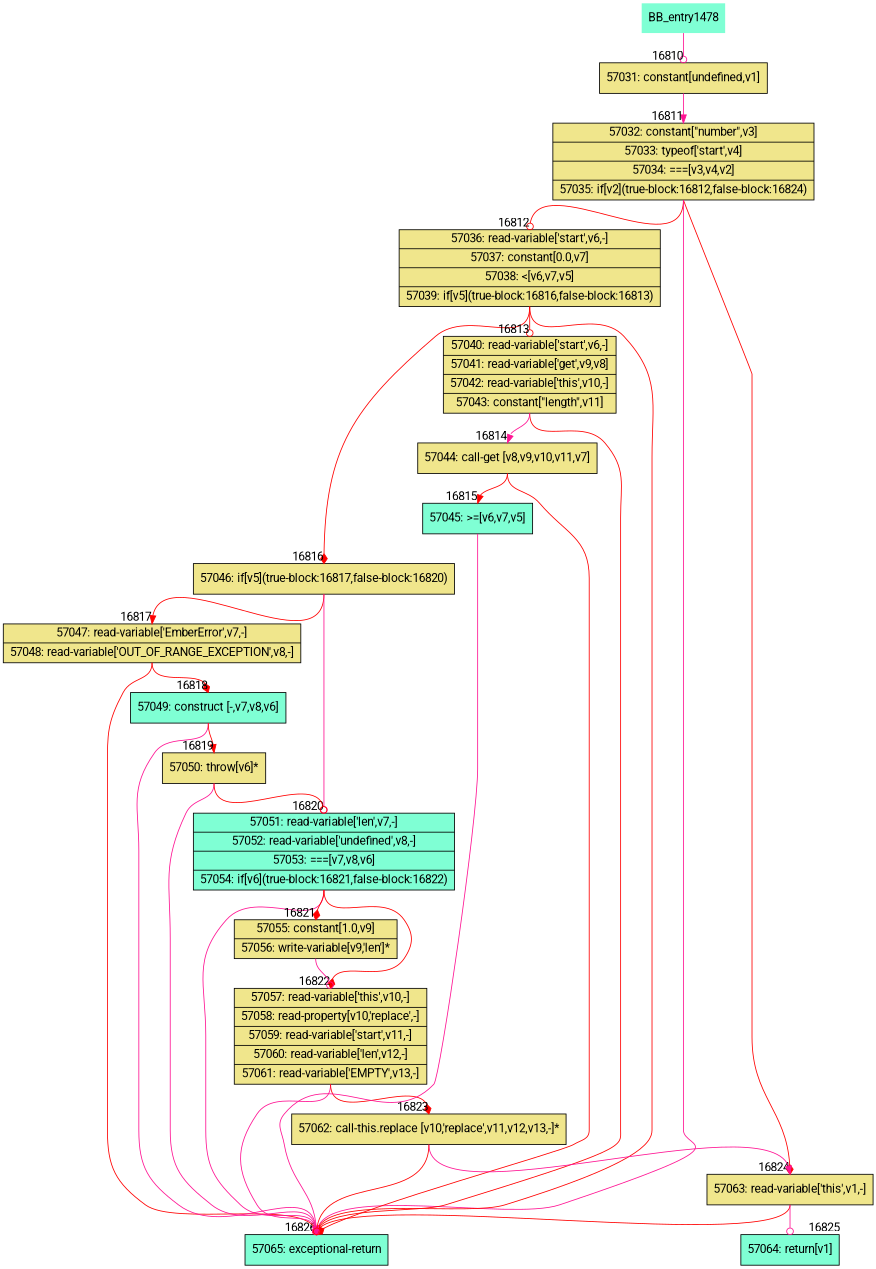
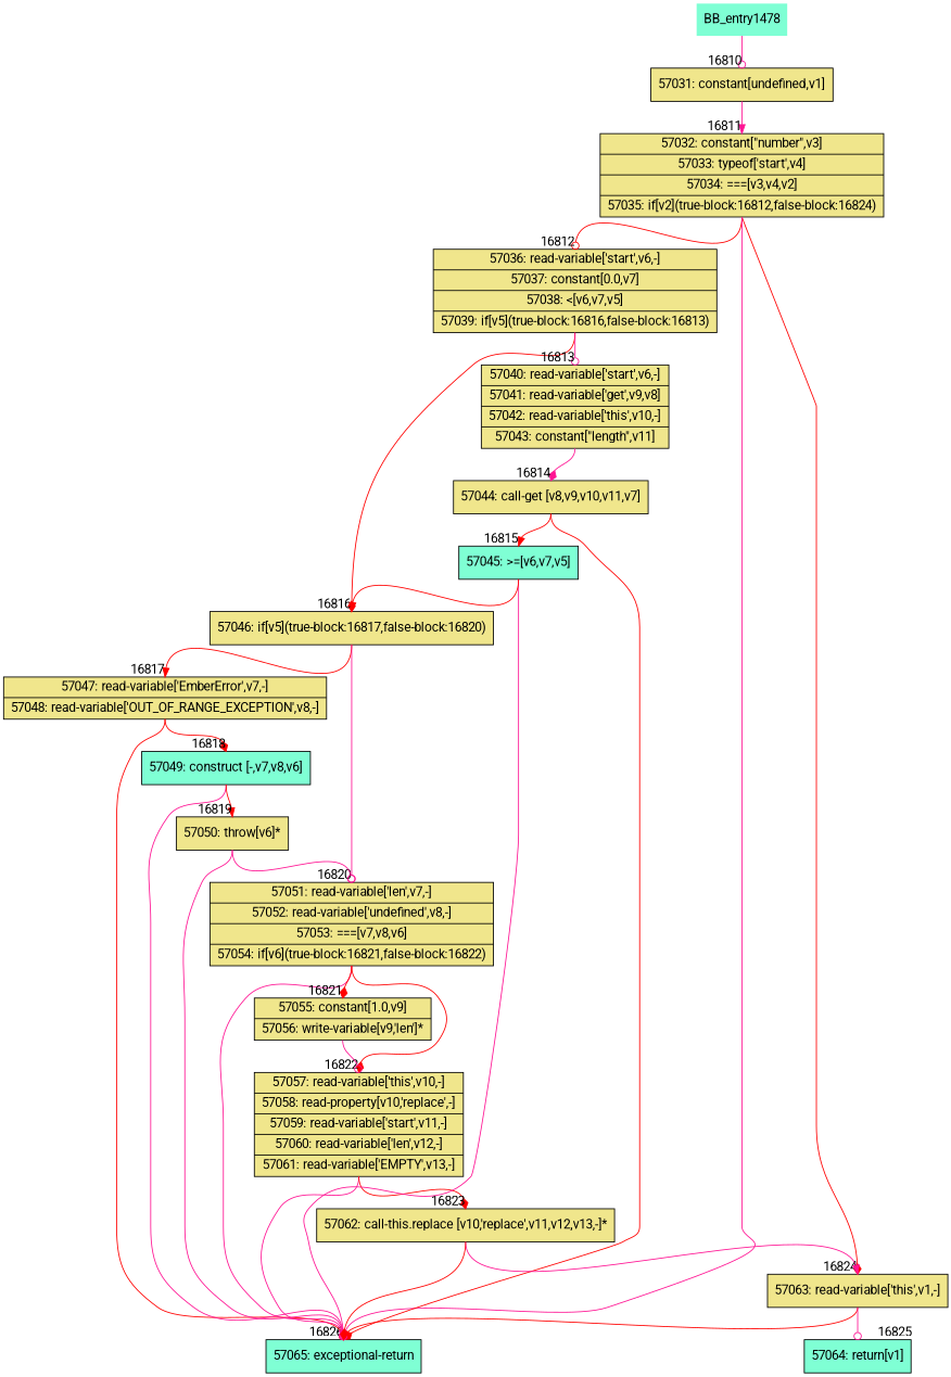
  digraph {
    fontname=Roboto
    rankdir=TD
    node [fillcolor=khaki fontname=Roboto shape=record style=filled]
    edge [arrowhead=odot color=red fontname=Roboto headport=n tailport=s]
    n1 [fillcolor=aquamarine label=BB_entry1478 shape=none]
    n2 [label="{57031: constant[undefined,v1]}"]
    n3 [label="{57032: constant[\"number\",v3]|57033: typeof['start',v4]|57034: ===[v3,v4,v2]|57035: if[v2](true-block:16812,false-block:16824)}"]
    n4 [label="{57036: read-variable['start',v6,-]|57037: constant[0.0,v7]|57038: \<[v6,v7,v5]|57039: if[v5](true-block:16816,false-block:16813)}"]
    n5 [label="{57063: read-variable['this',v1,-]}"]
    n6 [fillcolor=aquamarine label="{57065: exceptional-return}"]
    n7 [label="{57046: if[v5](true-block:16817,false-block:16820)}"]
    n8 [label="{57040: read-variable['start',v6,-]|57041: read-variable['get',v9,v8]|57042: read-variable['this',v10,-]|57043: constant[\"length\",v11]}"]
    n9 [fillcolor=aquamarine label="{57064: return[v1]}"]
    n10 [label="{57047: read-variable['EmberError',v7,-]|57048: read-variable['OUT_OF_RANGE_EXCEPTION',v8,-]}"]
-   n11 [fillcolor=aquamarine label="{57051: read-variable['len',v7,-]|57052: read-variable['undefined',v8,-]|57053: ===[v7,v8,v6]|57054: if[v6](true-block:16821,false-block:16822)}"]
+   n11 [label="{57051: read-variable['len',v7,-]|57052: read-variable['undefined',v8,-]|57053: ===[v7,v8,v6]|57054: if[v6](true-block:16821,false-block:16822)}"]
    n12 [label="{57044: call-get [v8,v9,v10,v11,v7]}"]
    n13 [fillcolor=aquamarine label="{57049: construct [-,v7,v8,v6]}"]
    n14 [label="{57055: constant[1.0,v9]|57056: write-variable[v9,'len']*}"]
    n15 [label="{57057: read-variable['this',v10,-]|57058: read-property[v10,'replace',-]|57059: read-variable['start',v11,-]|57060: read-variable['len',v12,-]|57061: read-variable['EMPTY',v13,-]}"]
    n16 [fillcolor=aquamarine label="{57045: \>=[v6,v7,v5]}"]
    n17 [label="{57050: throw[v6]*}"]
    n18 [label="{57062: call-this.replace [v10,'replace',v11,v12,v13,-]*}"]
    n1 -> n2 [color=deeppink headlabel="    16810"]
    n2 -> n3 [arrowhead=normal color=deeppink headlabel="      16811"]
    n3 -> n4 [headlabel="      16812"]
    n3 -> n5 [arrowhead=diamond headlabel="      16824"]
    n3 -> n6 [color=deeppink headlabel="      16826"]
-   n4 -> n6 [arrowhead=diamond]
    n4 -> n7 [arrowhead=diamond headlabel="      16816"]
-   n4 -> n8 [headlabel="      16813"]
+   n4 -> n8 [color=deeppink headlabel="      16813"]
    n5 -> n6 [arrowhead=normal]
    n5 -> n9 [color=deeppink headlabel="      16825"]
    n7 -> n10 [arrowhead=normal headlabel="      16817"]
    n7 -> n11 [color=deeppink headlabel="      16820"]
-   n8 -> n6
-   n8 -> n12 [arrowhead=normal color=deeppink headlabel="      16814"]
+   n8 -> n12 [arrowhead=diamond color=deeppink headlabel="      16814"]
    n10 -> n6
    n10 -> n13 [arrowhead=diamond headlabel="      16818"]
    n11 -> n6 [arrowhead=normal color=deeppink]
    n11 -> n14 [arrowhead=diamond headlabel="      16821"]
    n11 -> n15 [arrowhead=diamond headlabel="      16822"]
    n12 -> n6 [arrowhead=diamond]
    n12 -> n16 [arrowhead=normal headlabel="      16815"]
    n13 -> n6 [arrowhead=normal color=deeppink]
    n13 -> n17 [arrowhead=normal headlabel="      16819"]
    n14 -> n15 [color=deeppink]
    n15 -> n6 [color=deeppink]
    n15 -> n18 [arrowhead=diamond headlabel="      16823"]
    n16 -> n6 [color=deeppink]
+   n16 -> n7 [arrowhead=normal]
    n17 -> n6 [arrowhead=diamond color=deeppink]
-   n17 -> n11
+   n17 -> n11 [color=deeppink]
    n18 -> n5 [arrowhead=normal color=deeppink]
-   n18 -> n6
+   n18 -> n6 [arrowhead=diamond]
  }
